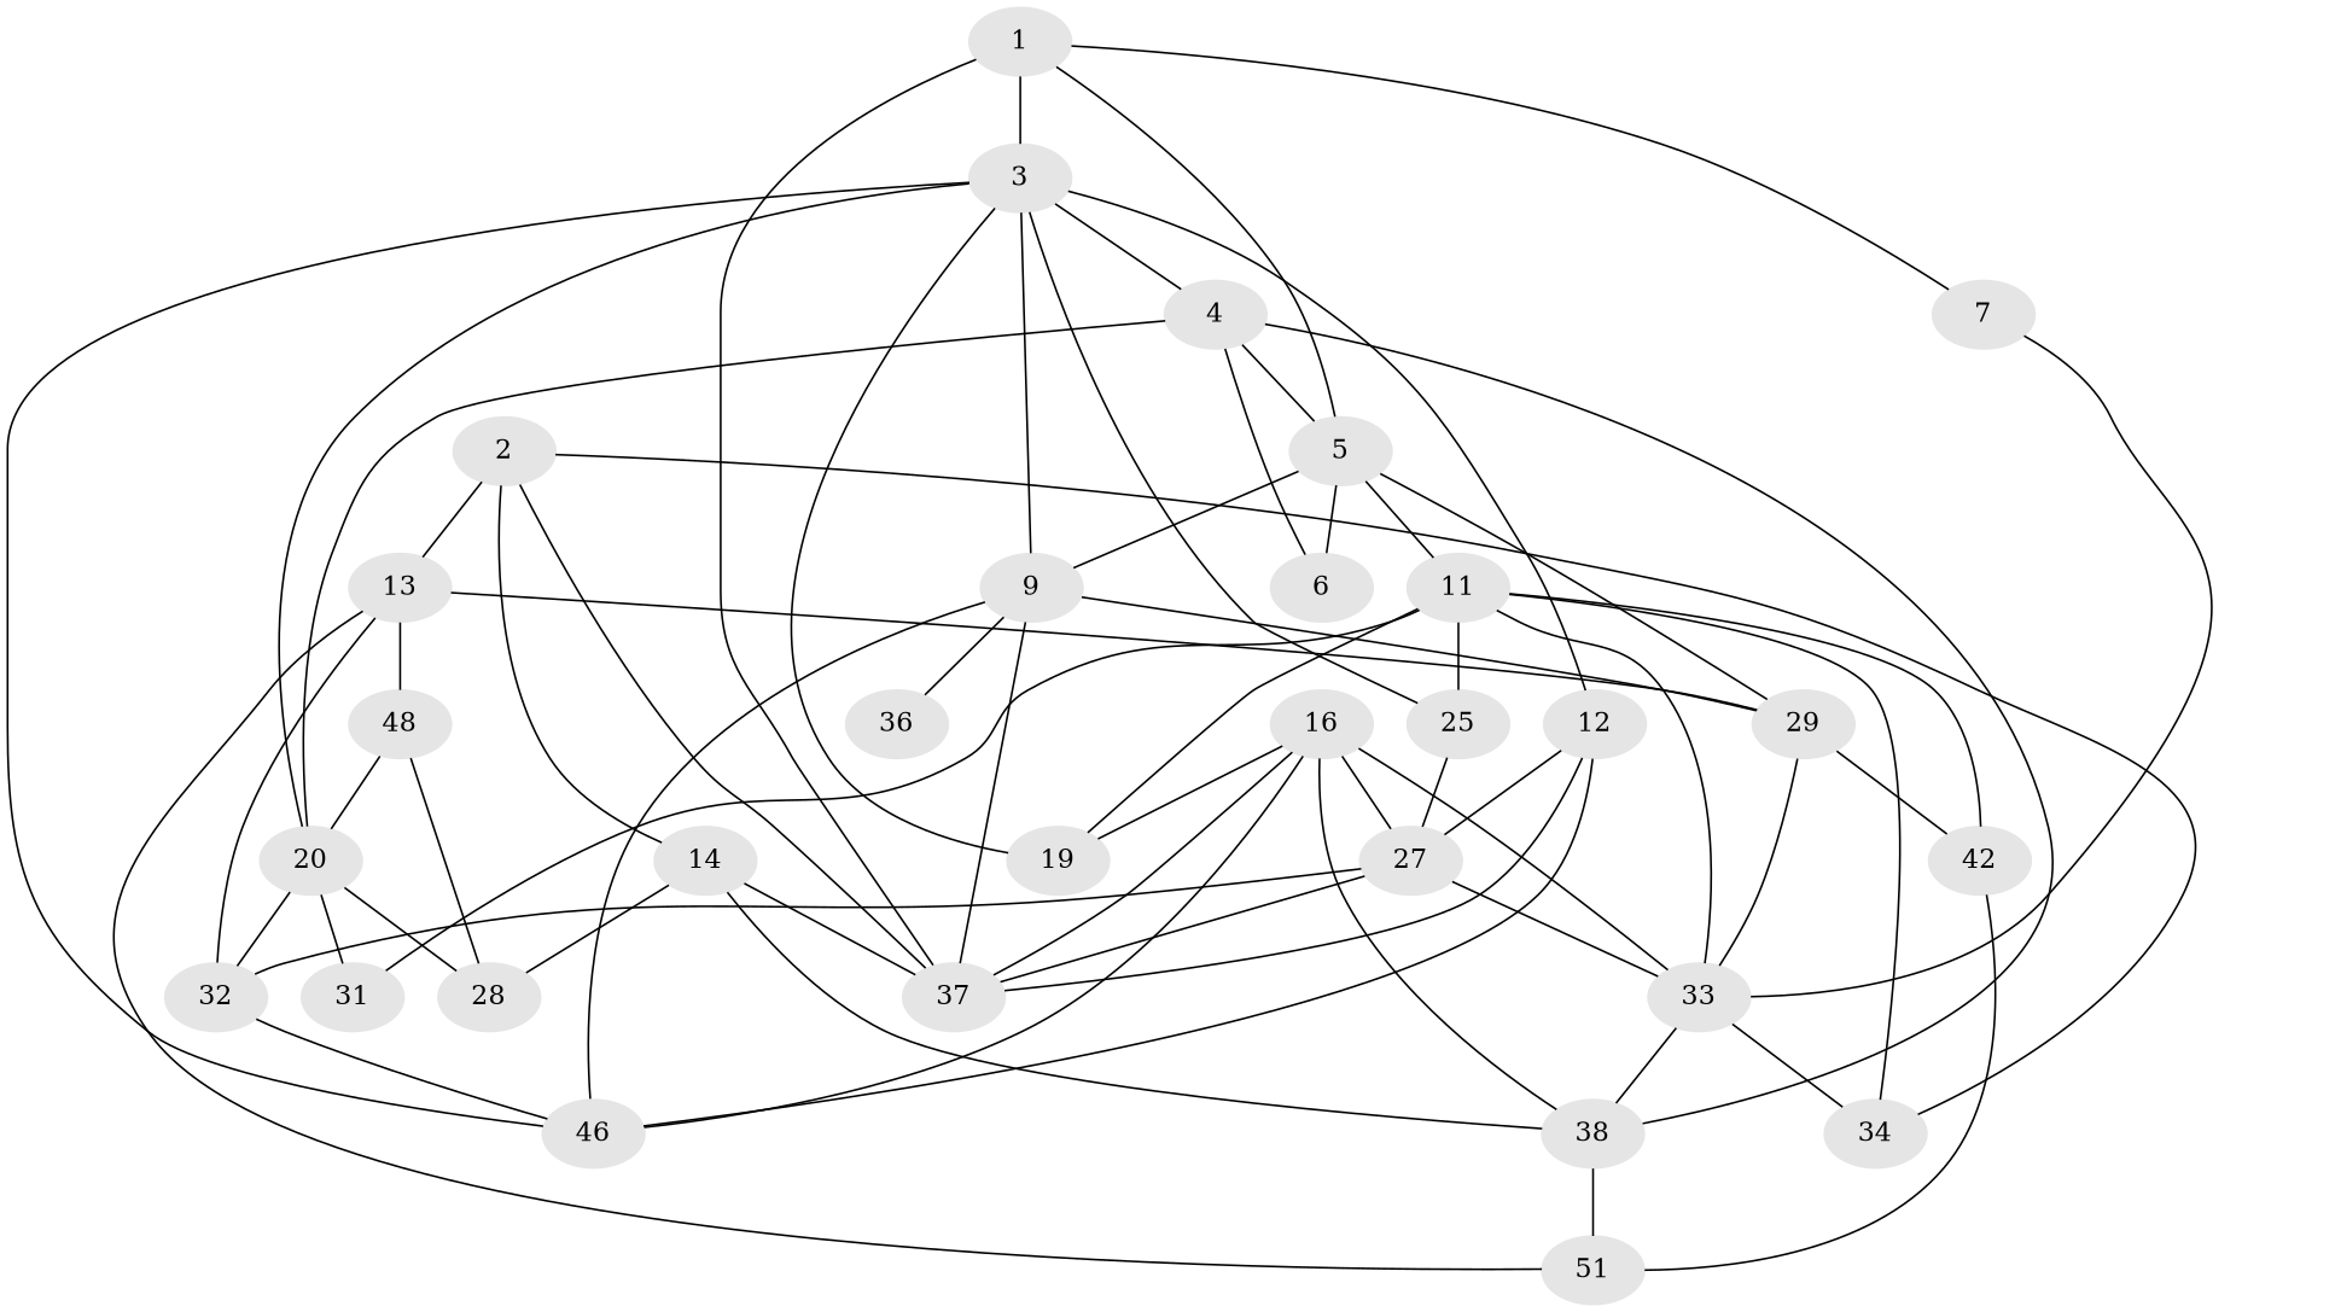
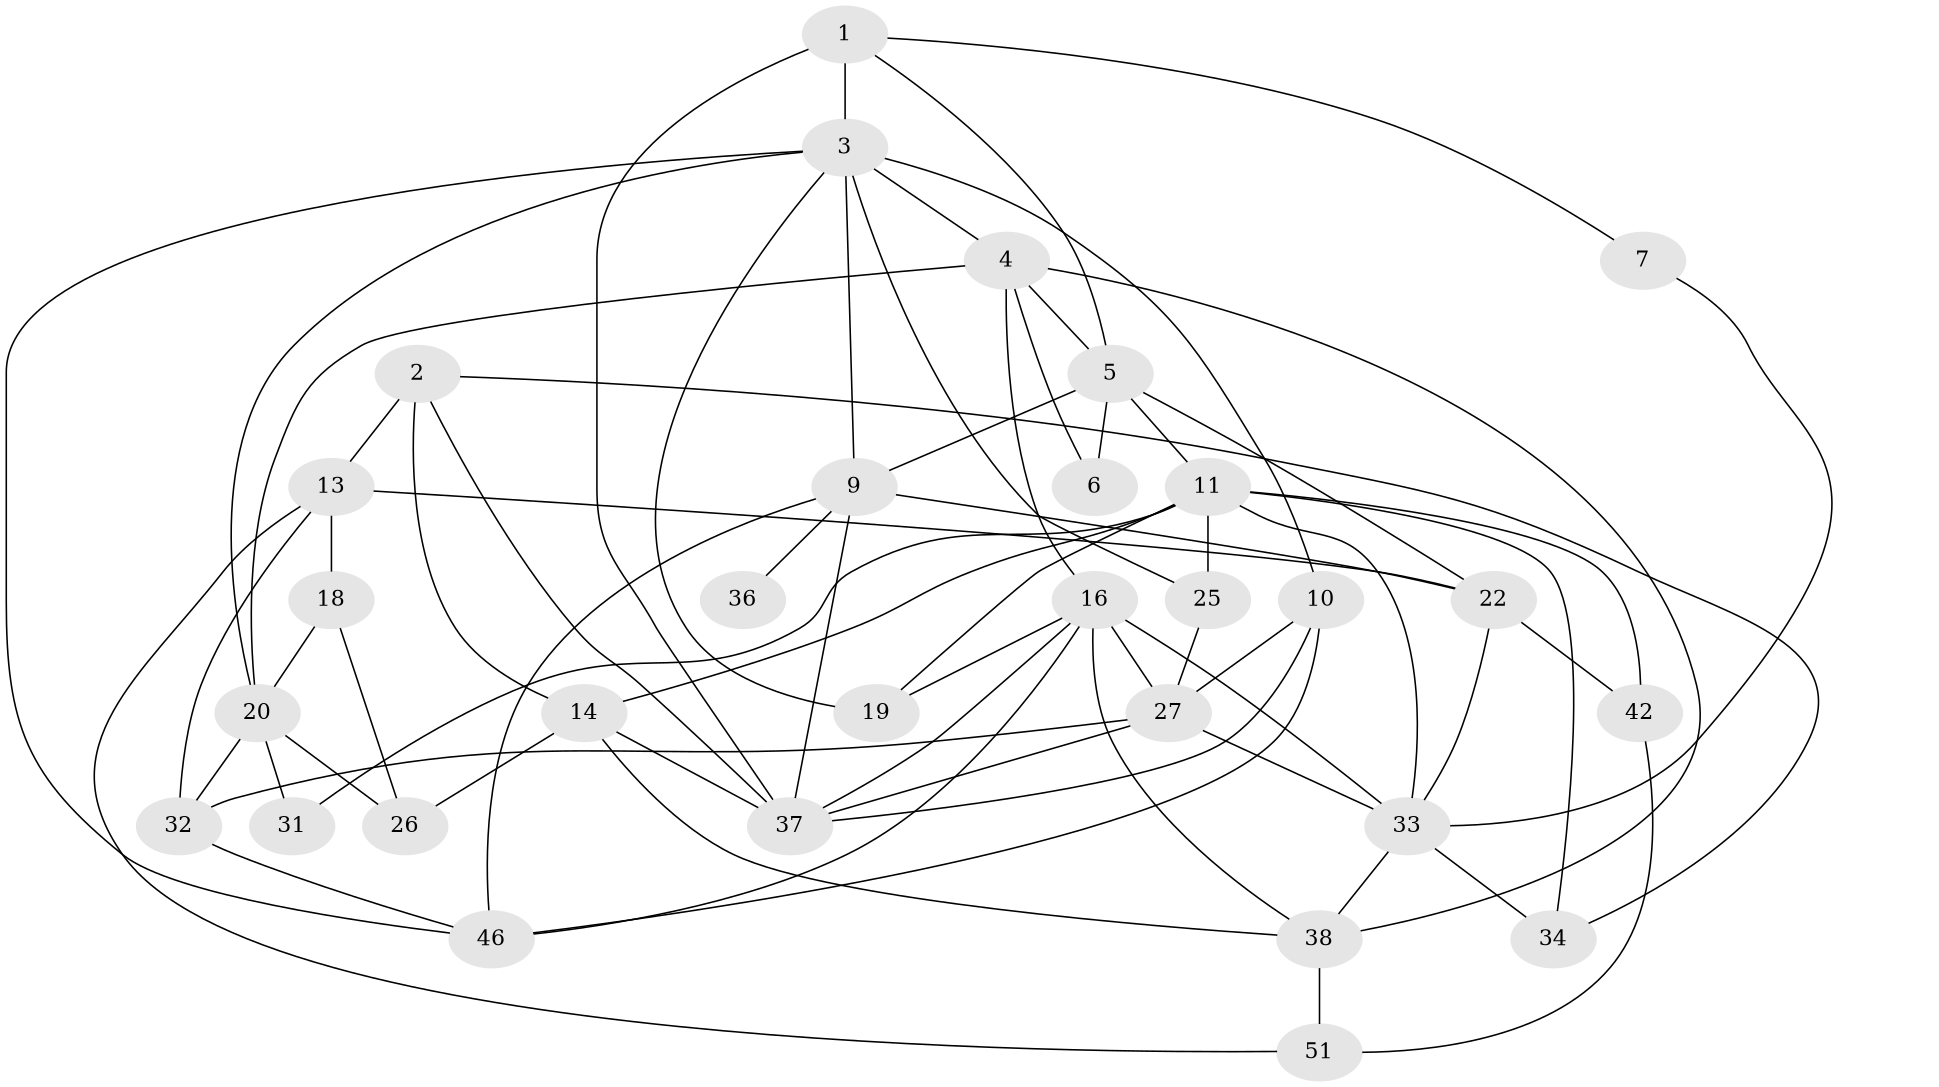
  graph {
    node [color=gray90 style=filled]
    1 [super="+21"]
    3 [super="+44"]
    5 [super="+10"]
    7
    37 [super="+53"]
    4 [super="+50"]
    9 [super="+40"]
-   12 [super="+35"]
+   12 [super="+35" label=10]
    19
    20 [super="+48"]
    25
    46 [super="+52"]
    6 [super="+8"]
    11 [super="+17"]
-   22 [super="+30" label=29]
+   22 [super="+30"]
    33 [super="+45"]
    2 [super="+28"]
    13 [super="+15"]
    14 [super="+24"]
    34
-   18 [super="+29" label=48]
+   18 [super="+29"]
    32
    51
    38 [super="+39"]
-   26 [super="+41" label=28]
+   26 [super="+41"]
    16 [super="+47"]
    36 [super="+49"]
    27 [super="+43"]
    31
    42
    1 -- 3
    1 -- 5
    1 -- 7
    1 -- 37 [weight=2]
    3 -- 4
    3 -- 9
    3 -- 12
    3 -- 19
    3 -- 20
    3 -- 25
    3 -- 46
    5 -- 9
    5 -- 6 [weight=2]
    5 -- 11
    5 -- 22
    7 -- 33
    4 -- 5
    4 -- 20
    4 -- 6
    4 -- 38
+   4 -- 16
    9 -- 37
    9 -- 46
    9 -- 22
    9 -- 36
    12 -- 37 [weight=2]
    12 -- 46
    12 -- 27
    20 -- 32
    20 -- 26
    20 -- 31
    25 -- 27
    11 -- 19
    11 -- 25
    11 -- 33
+   11 -- 14
    11 -- 34
    11 -- 31
    11 -- 42
    22 -- 33
    22 -- 42
    33 -- 34
    33 -- 38
    2 -- 37
    2 -- 13 [weight=2]
    2 -- 14
    2 -- 34
    13 -- 22 [weight=2]
    13 -- 18 [weight=2]
    13 -- 32
    13 -- 51
    14 -- 37
    14 -- 38
    14 -- 26 [weight=2]
    18 -- 20
    18 -- 26
    32 -- 46
    38 -- 51
    16 -- 37
    16 -- 19
    16 -- 46
    16 -- 33
    16 -- 38
    16 -- 27
    27 -- 37
    27 -- 33
    27 -- 32
    42 -- 51
  }
